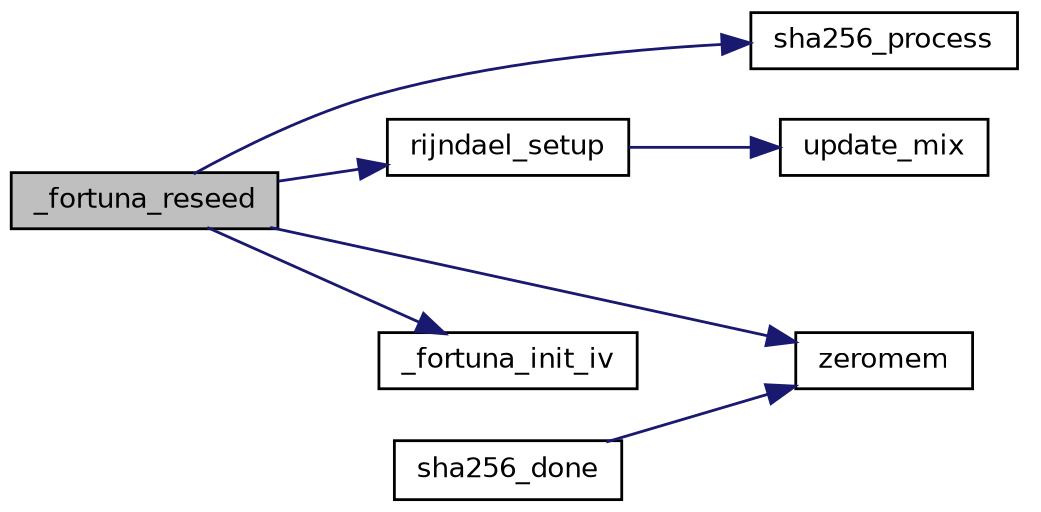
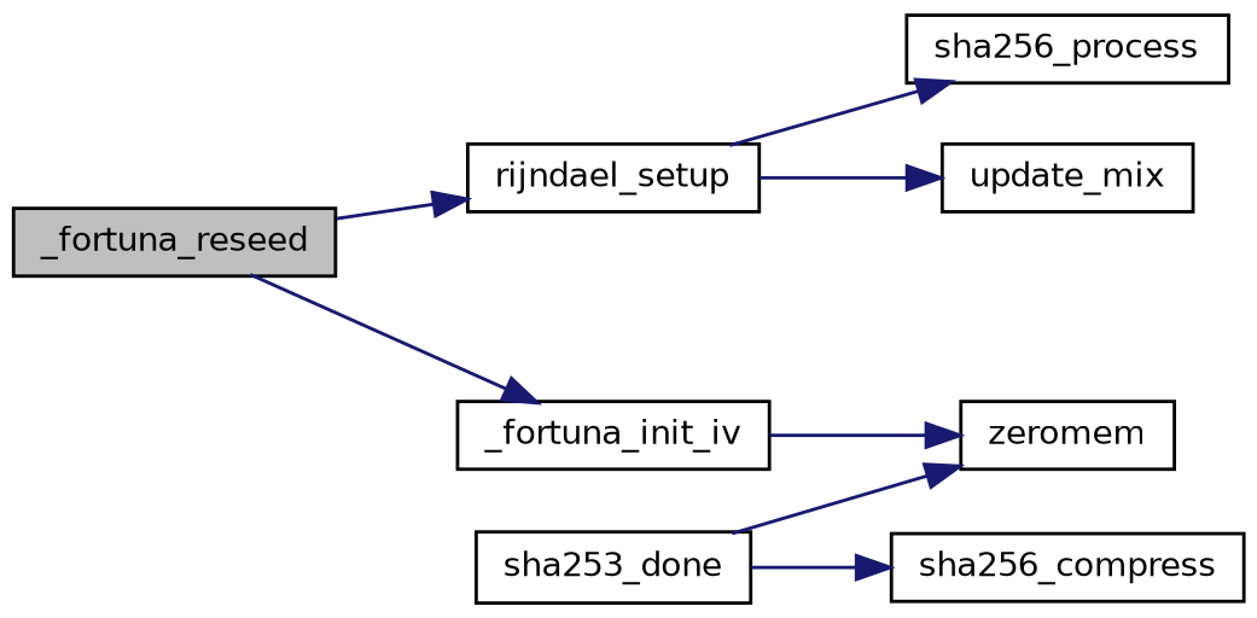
  digraph {
    rankdir=LR
    node [color=black fillcolor=white fontname=Helvetica fontsize=10 shape=record style=filled]
    edge [color=midnightblue fontname=Helvetica fontsize=10 labelfontname=Helvetica labelfontsize=10 style=solid]
    n1 [fillcolor=grey75 fontcolor=black height=0.2 label=_fortuna_reseed width=0.4]
    n2 [height=0.2 label=_fortuna_init_iv width=0.4]
    n3 [height=0.2 label=rijndael_setup width=0.4]
    n4 [height=0.2 label=zeromem width=0.4]
    n5 [height=0.2 label=sha256_process width=0.4]
    n6 [height=0.2 label=update_mix width=0.4]
-   n7 [height=0.2 label=sha256_done width=0.4]
+   n7 [height=0.2 label=sha253_done width=0.4]
+   n8 [height=0.2 label=sha256_compress width=0.4]
    n1 -> n2
    n1 -> n3
-   n1 -> n4
-   n1 -> n5
+   n2 -> n4
+   n3 -> n5
    n3 -> n6
    n7 -> n4
+   n7 -> n8
  }
